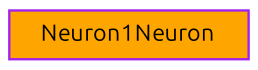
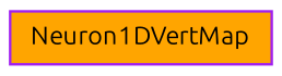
  digraph {
    rankdir=LR
    fontname=Ubuntu
-   n1 [color=purple fillcolor=orange fontname=Ubuntu fontsize=10 height=0.2 label=Neuron1Neuron shape=record style=filled width=0.4]
+   n1 [color=purple fillcolor=orange fontname=Ubuntu fontsize=10 height=0.2 label=Neuron1DVertMap shape=record style=filled width=0.4]
  }
